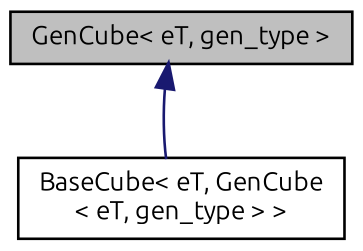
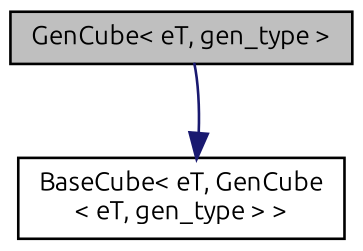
  digraph {
    fontname=Ubuntu
    node [color=black fontname=Ubuntu fontsize=10 shape=record style=filled]
    n1 [fillcolor=grey75 fontcolor=black height=0.2 label="GenCube\< eT, gen_type \>" width=0.4]
    n2 [fillcolor=white height=0.2 label="BaseCube\< eT, GenCube\l\< eT, gen_type \> \>" width=0.4]
-   n1 -> n2 [color=midnightblue dir=back fontname=Ubuntu fontsize=10 labelfontname=Helvetica labelfontsize=10 style=solid]
+   n2 -> n1 [color=midnightblue dir=back fontname=Ubuntu fontsize=10 labelfontname=Helvetica labelfontsize=10 style=solid]
  }
